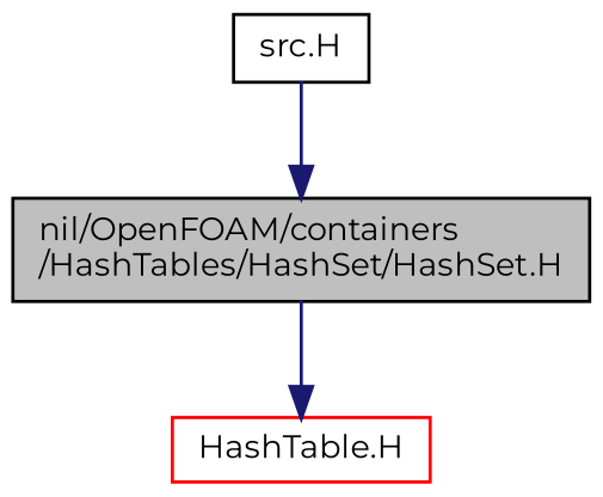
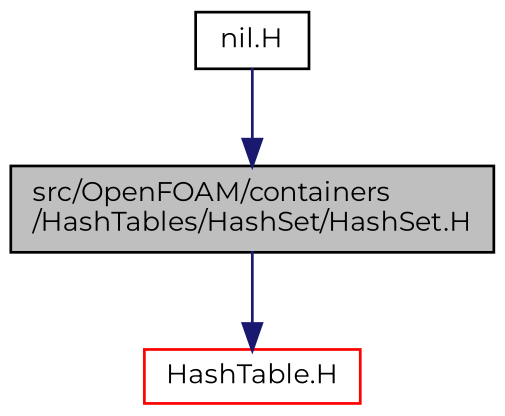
  digraph {
    fontname=Montserrat
    node [color=black fontname=Montserrat fontsize=10 shape=record]
    edge [color=midnightblue fontname=Montserrat fontsize=10 labelfontname=Helvetica labelfontsize=10 style=solid]
-   n1 [fillcolor=grey75 fontcolor=black height=0.2 label="nil/OpenFOAM/containers\l/HashTables/HashSet/HashSet.H" style=filled width=0.4]
+   n1 [fillcolor=grey75 fontcolor=black height=0.2 label="src/OpenFOAM/containers\l/HashTables/HashSet/HashSet.H" style=filled width=0.4]
    n2 [color=red height=0.2 label="HashTable.H" width=0.4]
-   n3 [height=0.2 label="src.H" width=0.4]
+   n3 [height=0.2 label="nil.H" width=0.4]
    n1 -> n2
    n3 -> n1
  }
